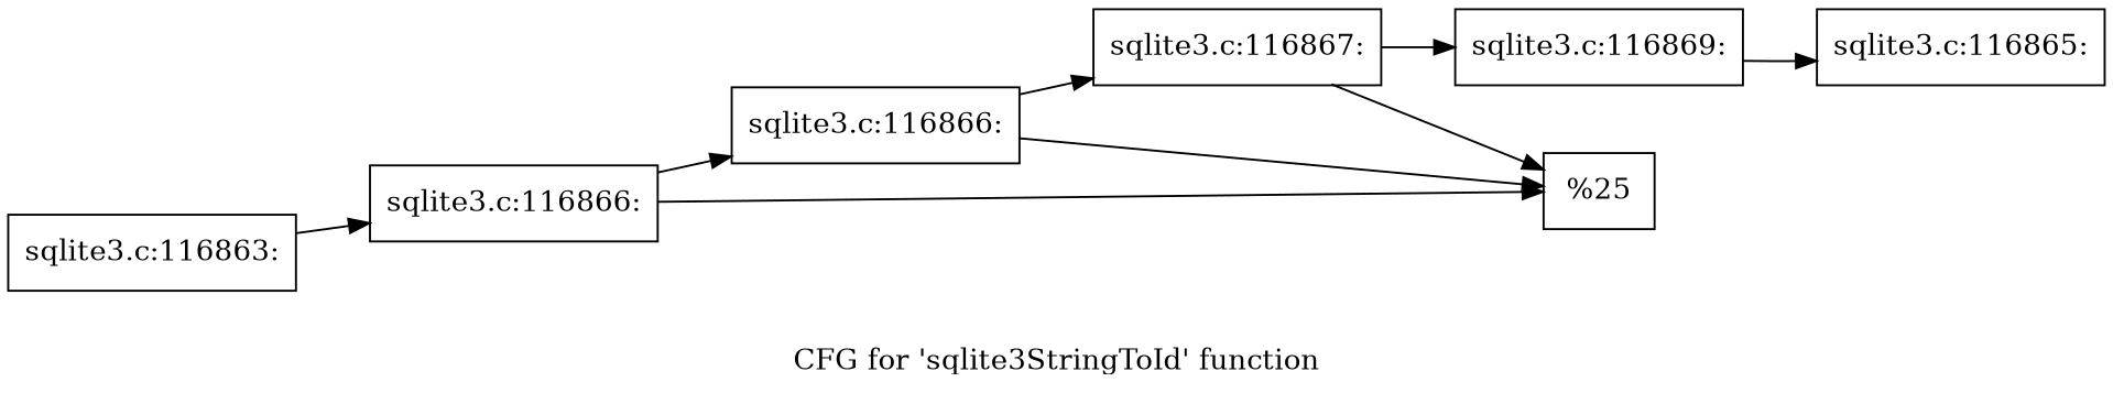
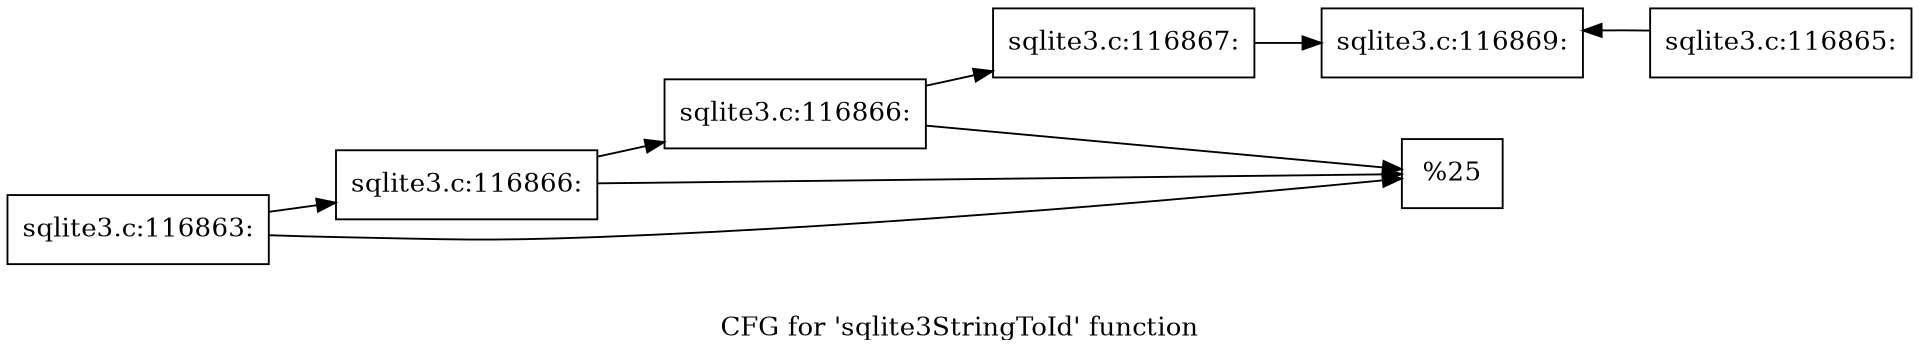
  digraph {
    label="CFG for 'sqlite3StringToId' function"
    rankdir=LR
    node [shape=record]
    n1 [label="{sqlite3.c:116863:}"]
    n2 [label="{sqlite3.c:116866:}"]
    n3 [label="{sqlite3.c:116865:}"]
    n4 [label="{sqlite3.c:116869:}"]
    n5 [label="{sqlite3.c:116866:}"]
    n6 [label="{%25}"]
    n7 [label="{sqlite3.c:116867:}"]
    n1 -> n2
    n2 -> n5
    n2 -> n6
-   n4 -> n3
+   n3 -> n4
    n5 -> n6
    n5 -> n7
    n7 -> n4
-   n7 -> n6
+   n1 -> n6
  }
